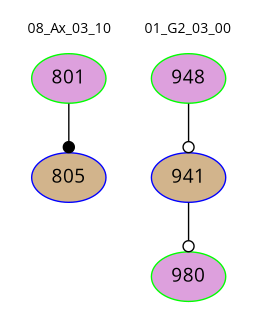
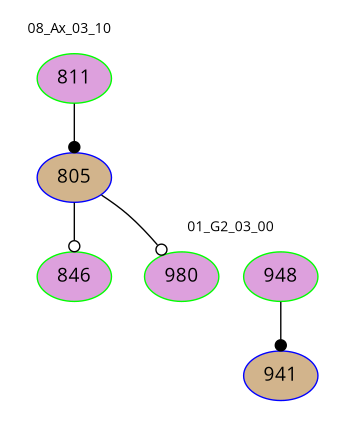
  digraph {
    fontname="Open Sans"
    node [color=green fillcolor=plum fontname="Open Sans" style=filled]
    edge [arrowhead=dot color=black fontname="Open Sans"]
-   n1 [label=801]
+   n1 [label=811]
    n2 [color=blue fillcolor=tan label=805]
+   n3 [label=846]
    n4 [label=948]
    n5 [color=blue fillcolor=tan label=941]
    n6 [label=980]
    subgraph cluster_1 {
      color=white
      fontsize=10
      label="08_Ax_03_10"
      n1
      n2
+     n3
    }
    subgraph cluster_2 {
      color=white
      fontsize=10
      label="01_G2_03_00"
      n4
      n5
      n6
    }
    n1 -> n2
-   n4 -> n5 [arrowhead=odot]
-   n5 -> n6 [arrowhead=odot]
+   n2 -> n3 [arrowhead=odot]
+   n4 -> n5
+   n2 -> n6 [arrowhead=odot]
  }
